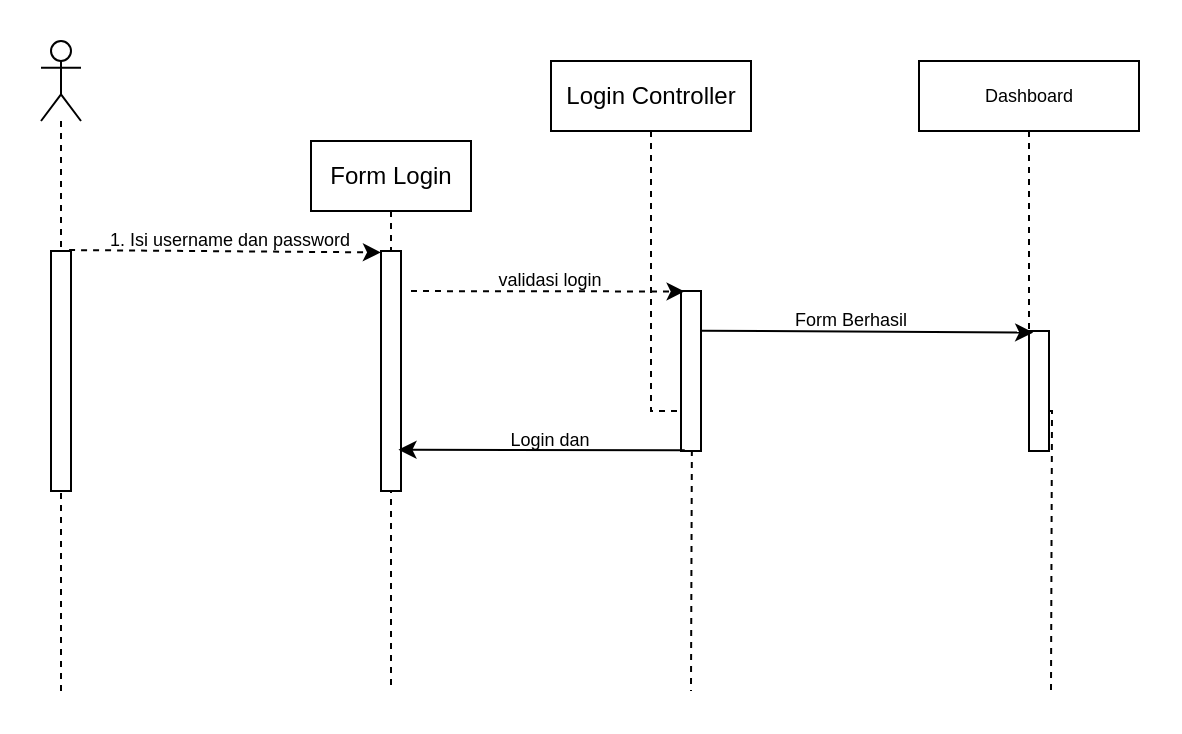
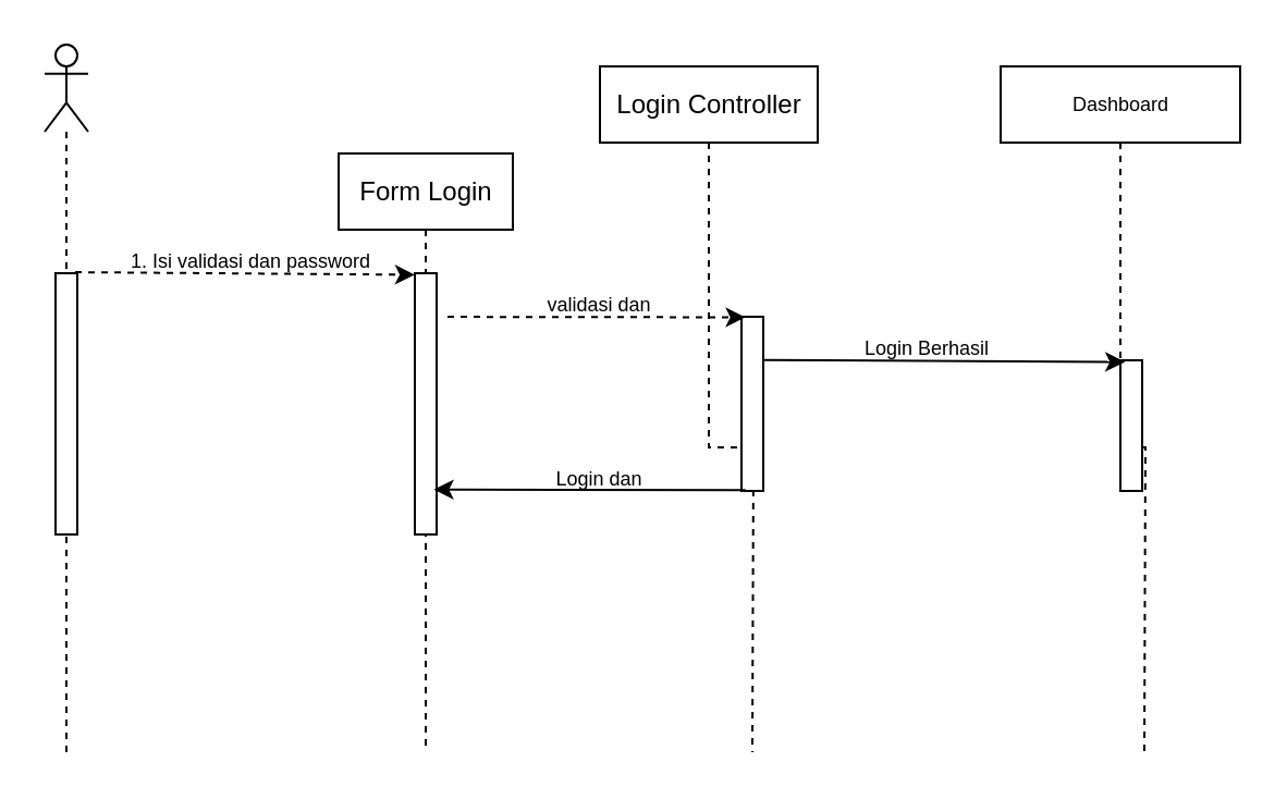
  <mxCell id="0" />
  <mxCell id="1" parent="0" />
  <mxCell id="2" style="edgeStyle=orthogonalEdgeStyle;rounded=0;jumpStyle=none;jumpSize=17;orthogonalLoop=1;jettySize=auto;html=1;dashed=1;strokeWidth=1;endArrow=none;endFill=0;endSize=5;targetPerimeterSpacing=12;" parent="1" source="3" edge="1"><mxGeometry relative="1" as="geometry"><mxPoint x="195" y="345" as="targetPoint" /><Array as="points"><mxPoint x="195" y="124" /></Array></mxGeometry></mxCell>
  <mxCell id="3" value="Form Login" style="html=1;" parent="1" vertex="1"><mxGeometry x="155" y="70" width="80" height="35" as="geometry" /></mxCell>
  <mxCell id="4" value="" style="html=1;points=[];perimeter=orthogonalPerimeter;" parent="1" vertex="1"><mxGeometry x="190" y="125" width="10" height="120" as="geometry" /></mxCell>
  <mxCell id="5" value="" style="endArrow=classic;dashed=1;endFill=1;endSize=6;html=1;rounded=0;strokeWidth=1;targetPerimeterSpacing=7;jumpStyle=none;jumpSize=17;exitX=0.904;exitY=-0.004;exitDx=0;exitDy=0;exitPerimeter=0;entryX=-0.004;entryY=0.006;entryDx=0;entryDy=0;entryPerimeter=0;startSize=3;" parent="1" source="10" target="4" edge="1"><mxGeometry width="160" relative="1" as="geometry"><mxPoint x="165" y="125" as="sourcePoint" /><mxPoint x="185" y="125" as="targetPoint" /></mxGeometry></mxCell>
- <mxCell id="6" value="1. Isi username dan password" style="text;html=1;strokeColor=none;fillColor=none;align=center;verticalAlign=middle;whiteSpace=wrap;rounded=0;fontSize=9;" parent="1" vertex="1"><mxGeometry x="45" y="115" width="140" height="10" as="geometry" /></mxCell>
+ <mxCell id="6" value="1. Isi validasi dan password" style="text;html=1;strokeColor=none;fillColor=none;align=center;verticalAlign=middle;whiteSpace=wrap;rounded=0;fontSize=9;" parent="1" vertex="1"><mxGeometry x="45" y="115" width="140" height="10" as="geometry" /></mxCell>
  <mxCell id="7" style="edgeStyle=orthogonalEdgeStyle;rounded=0;jumpStyle=none;jumpSize=17;orthogonalLoop=1;jettySize=auto;html=1;dashed=1;strokeWidth=1;fontSize=12;endArrow=none;endFill=0;startSize=3;endSize=6;targetPerimeterSpacing=7;" parent="1" source="8" edge="1"><mxGeometry relative="1" as="geometry"><mxPoint x="345" y="345" as="targetPoint" /></mxGeometry></mxCell>
  <mxCell id="8" value="Login Controller" style="html=1;fontSize=12;" parent="1" vertex="1"><mxGeometry x="275" y="30" width="100" height="35" as="geometry" /></mxCell>
  <mxCell id="9" value="" style="shape=umlLifeline;participant=umlActor;perimeter=lifelinePerimeter;whiteSpace=wrap;html=1;container=1;collapsible=0;recursiveResize=0;verticalAlign=top;spacingTop=36;outlineConnect=0;fontSize=12;" parent="1" vertex="1"><mxGeometry x="20" y="20" width="20" height="325" as="geometry" /></mxCell>
  <mxCell id="10" value="" style="html=1;points=[];perimeter=orthogonalPerimeter;labelBackgroundColor=default;" parent="1" vertex="1"><mxGeometry x="25" y="125" width="10" height="120" as="geometry" /></mxCell>
  <mxCell id="11" value="" style="html=1;points=[];perimeter=orthogonalPerimeter;labelBackgroundColor=default;fontSize=12;" parent="1" vertex="1"><mxGeometry x="340" y="145" width="10" height="80" as="geometry" /></mxCell>
  <mxCell id="12" value="" style="endArrow=classic;html=1;rounded=0;dashed=1;strokeWidth=1;fontSize=12;startSize=3;endSize=6;targetPerimeterSpacing=7;jumpStyle=none;jumpSize=17;entryX=0.18;entryY=0.003;entryDx=0;entryDy=0;entryPerimeter=0;exitX=1.5;exitY=0.167;exitDx=0;exitDy=0;exitPerimeter=0;" parent="1" source="4" target="11" edge="1"><mxGeometry width="50" height="50" relative="1" as="geometry"><mxPoint x="195" y="185" as="sourcePoint" /><mxPoint x="245" y="135" as="targetPoint" /></mxGeometry></mxCell>
- <mxCell id="13" value="validasi login" style="text;html=1;strokeColor=none;fillColor=none;align=center;verticalAlign=middle;whiteSpace=wrap;rounded=0;labelBackgroundColor=none;fontSize=9;" parent="1" vertex="1"><mxGeometry x="245" y="135" width="60" height="10" as="geometry" /></mxCell>
+ <mxCell id="13" value="validasi dan" style="text;html=1;strokeColor=none;fillColor=none;align=center;verticalAlign=middle;whiteSpace=wrap;rounded=0;labelBackgroundColor=none;fontSize=9;" parent="1" vertex="1"><mxGeometry x="245" y="135" width="60" height="10" as="geometry" /></mxCell>
  <mxCell id="14" style="edgeStyle=orthogonalEdgeStyle;rounded=0;jumpStyle=none;jumpSize=17;orthogonalLoop=1;jettySize=auto;html=1;dashed=1;strokeWidth=1;fontSize=9;endArrow=none;endFill=0;startSize=3;endSize=6;targetPerimeterSpacing=7;" parent="1" source="15" edge="1"><mxGeometry relative="1" as="geometry"><mxPoint x="525" y="345" as="targetPoint" /></mxGeometry></mxCell>
  <mxCell id="15" value="Dashboard" style="html=1;labelBackgroundColor=none;fontSize=9;" parent="1" vertex="1"><mxGeometry x="459" y="30" width="110" height="35" as="geometry" /></mxCell>
  <mxCell id="16" value="" style="html=1;points=[];perimeter=orthogonalPerimeter;labelBackgroundColor=none;fontSize=9;" parent="1" vertex="1"><mxGeometry x="514" y="165" width="10" height="60" as="geometry" /></mxCell>
  <mxCell id="17" value="" style="endArrow=classic;html=1;rounded=0;strokeWidth=1;fontSize=9;startSize=3;endSize=6;targetPerimeterSpacing=7;jumpStyle=none;jumpSize=17;entryX=0.21;entryY=0.013;entryDx=0;entryDy=0;entryPerimeter=0;exitX=0.99;exitY=0.248;exitDx=0;exitDy=0;exitPerimeter=0;" parent="1" source="11" target="16" edge="1"><mxGeometry width="50" height="50" relative="1" as="geometry"><mxPoint x="345" y="205" as="sourcePoint" /><mxPoint x="395" y="155" as="targetPoint" /></mxGeometry></mxCell>
- <mxCell id="18" value="Form Berhasil" style="text;html=1;strokeColor=none;fillColor=none;align=center;verticalAlign=middle;whiteSpace=wrap;rounded=0;labelBackgroundColor=none;fontSize=9;" parent="1" vertex="1"><mxGeometry x="375" y="155" width="101" height="10" as="geometry" /></mxCell>
+ <mxCell id="18" value="Login Berhasil" style="text;html=1;strokeColor=none;fillColor=none;align=center;verticalAlign=middle;whiteSpace=wrap;rounded=0;labelBackgroundColor=none;fontSize=9;" parent="1" vertex="1"><mxGeometry x="375" y="155" width="101" height="10" as="geometry" /></mxCell>
  <mxCell id="19" value="" style="endArrow=classic;html=1;rounded=0;strokeWidth=1;fontSize=9;startSize=3;endSize=6;targetPerimeterSpacing=7;jumpStyle=none;jumpSize=17;exitX=0.187;exitY=0.996;exitDx=0;exitDy=0;exitPerimeter=0;entryX=0.873;entryY=0.828;entryDx=0;entryDy=0;entryPerimeter=0;" parent="1" source="11" target="4" edge="1"><mxGeometry width="50" height="50" relative="1" as="geometry"><mxPoint x="205" y="265" as="sourcePoint" /><mxPoint x="205" y="225" as="targetPoint" /></mxGeometry></mxCell>
  <mxCell id="20" value="Login dan" style="text;html=1;strokeColor=none;fillColor=none;align=center;verticalAlign=middle;whiteSpace=wrap;rounded=0;labelBackgroundColor=none;fontSize=9;" parent="1" vertex="1"><mxGeometry x="215" y="215" width="120" height="10" as="geometry" /></mxCell>
